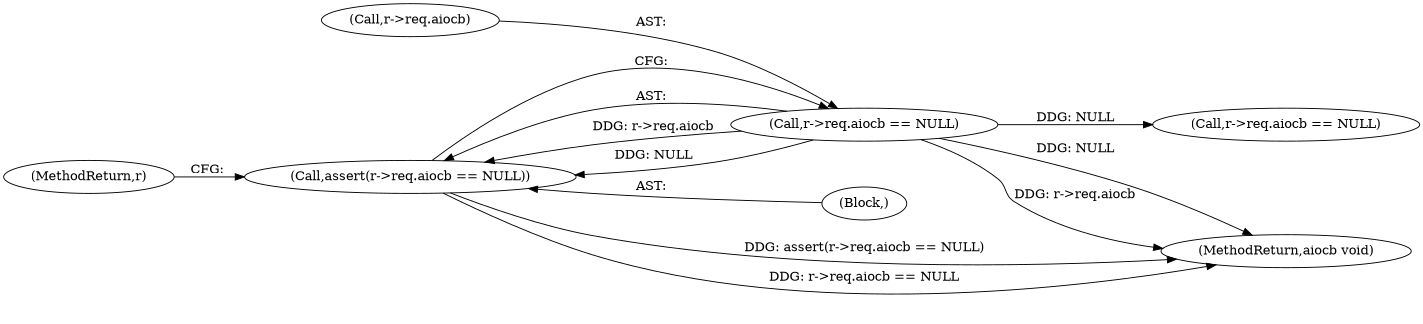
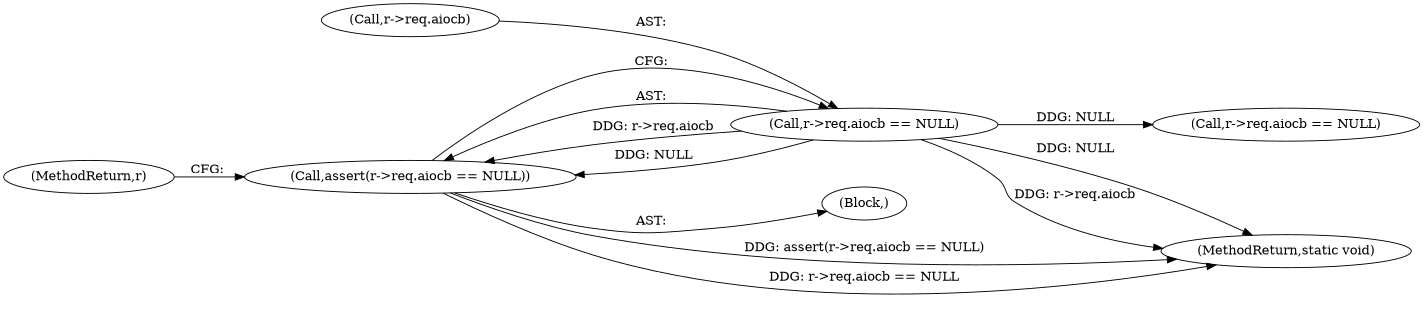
  digraph {
    rankdir=LR
    n1 [label="(Call,assert(r->req.aiocb == NULL))"]
    n2 [label="(Call,r->req.aiocb == NULL)"]
-   n3 [label="(MethodReturn,aiocb void)"]
+   n3 [label="(MethodReturn,static void)"]
    n4 [label="(Block,)"]
    n5 [label="(Call,r->req.aiocb == NULL)"]
    n6 [label="(MethodReturn,r)"]
    n7 [label="(Call,r->req.aiocb)"]
    n1 -> n2 [label="CFG: "]
    n1 -> n3 [label="DDG: assert(r->req.aiocb == NULL)"]
    n1 -> n3 [label="DDG: r->req.aiocb == NULL"]
-   n4 -> n1 [label="AST: "]
+   n1 -> n4 [label="AST: "]
    n2 -> n1 [label="AST: "]
    n2 -> n1 [label="DDG: r->req.aiocb"]
    n2 -> n1 [label="DDG: NULL"]
    n2 -> n3 [label="DDG: r->req.aiocb"]
    n2 -> n3 [label="DDG: NULL"]
    n2 -> n5 [label="DDG: NULL"]
    n6 -> n1 [label="CFG: "]
    n7 -> n2 [label="AST: "]
  }
